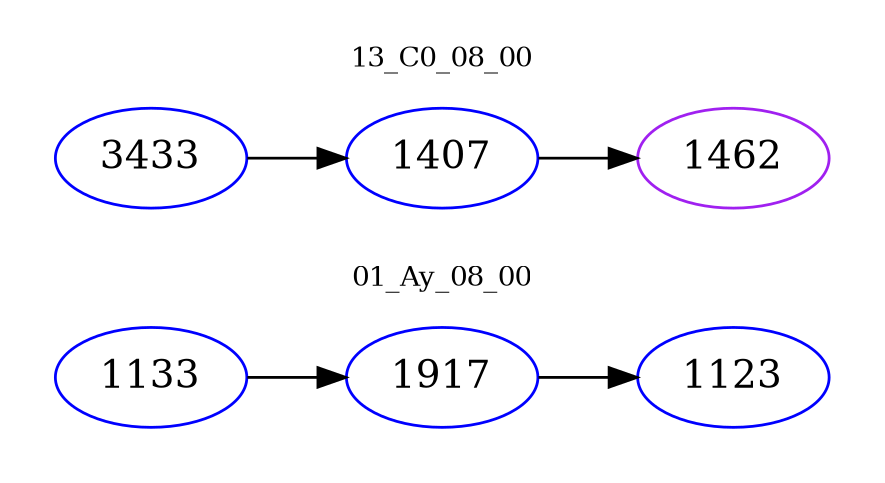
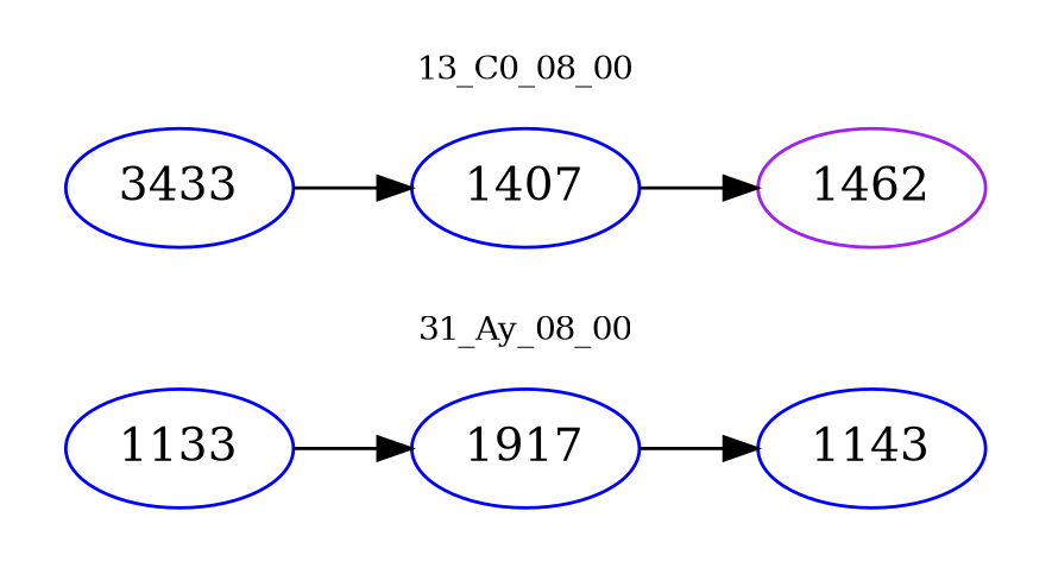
  digraph {
    fontname="DejaVu Serif"
    rankdir=LR
    node [color=blue fontname="DejaVu Serif"]
    edge [color=black fontname="DejaVu Serif"]
    n1 [label=1133]
    n2 [label=1917]
-   n3 [label=1123]
+   n3 [label=1143]
    n4 [label=3433]
    n5 [label=1407]
    n6 [color=purple label=1462]
    subgraph cluster_1 {
      color=white
      fontsize=10
-     label="01_Ay_08_00"
+     label="31_Ay_08_00"
      n1
      n2
      n3
    }
    subgraph cluster_2 {
      color=white
      fontsize=10
      label="13_C0_08_00"
      n4
      n5
      n6
    }
    n1 -> n2
    n2 -> n3
    n4 -> n5
    n5 -> n6
  }
